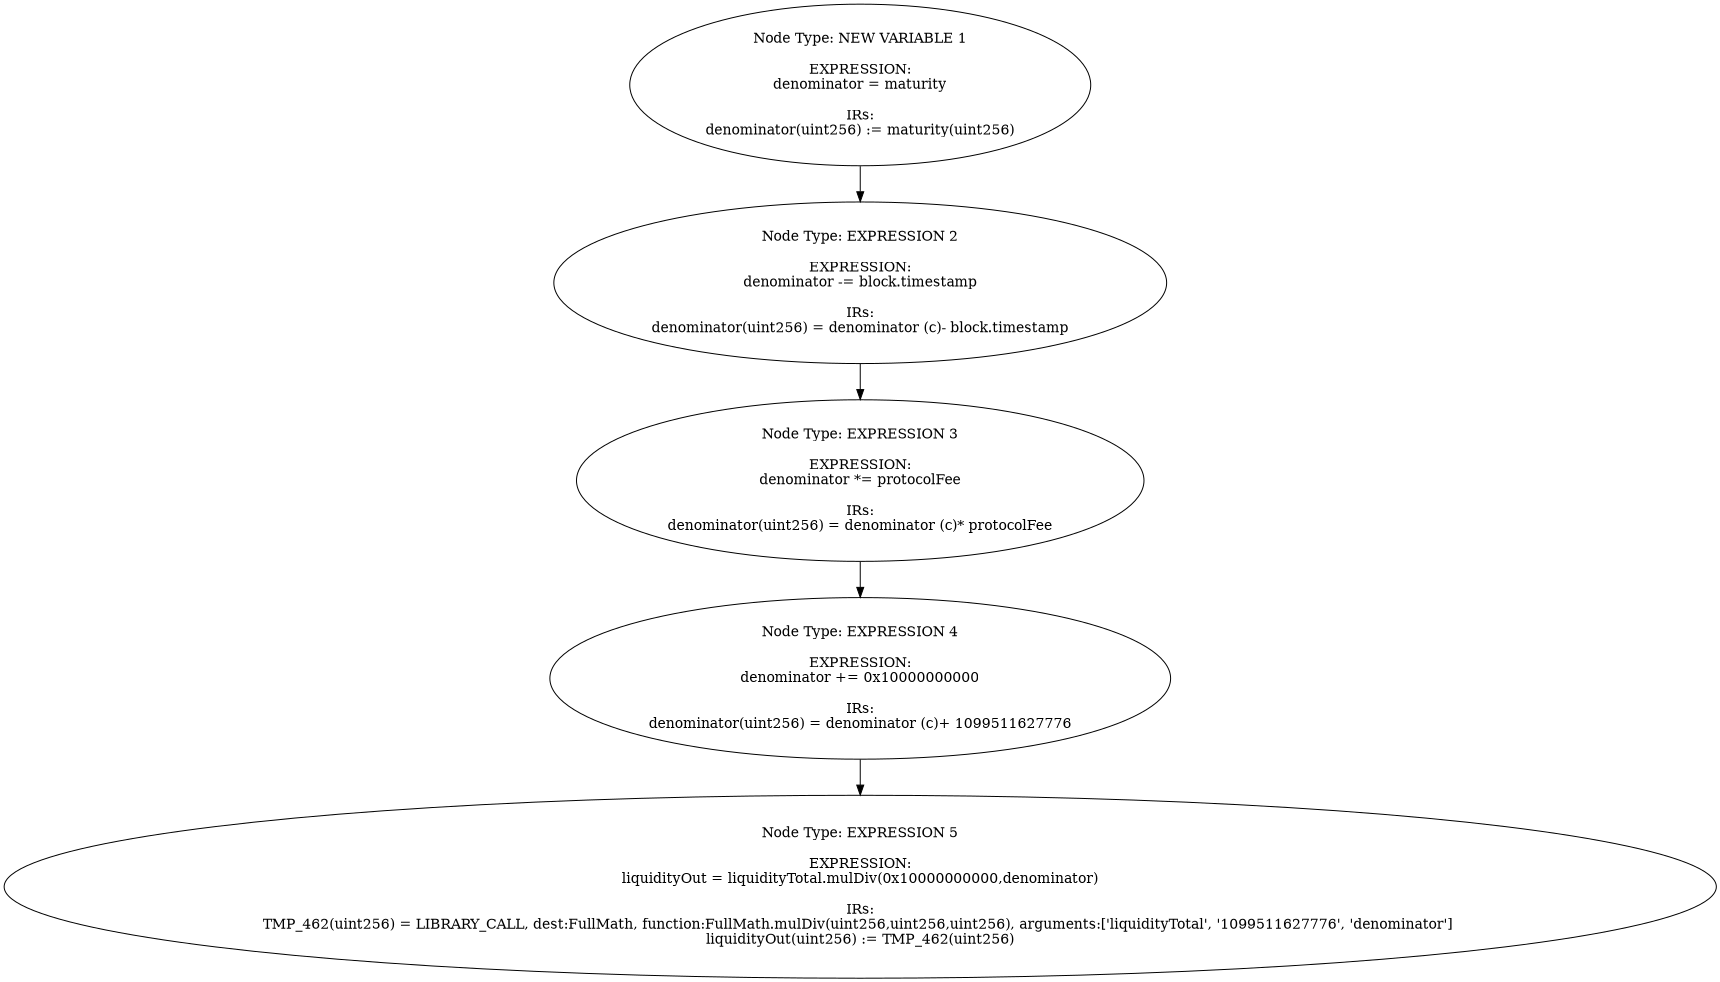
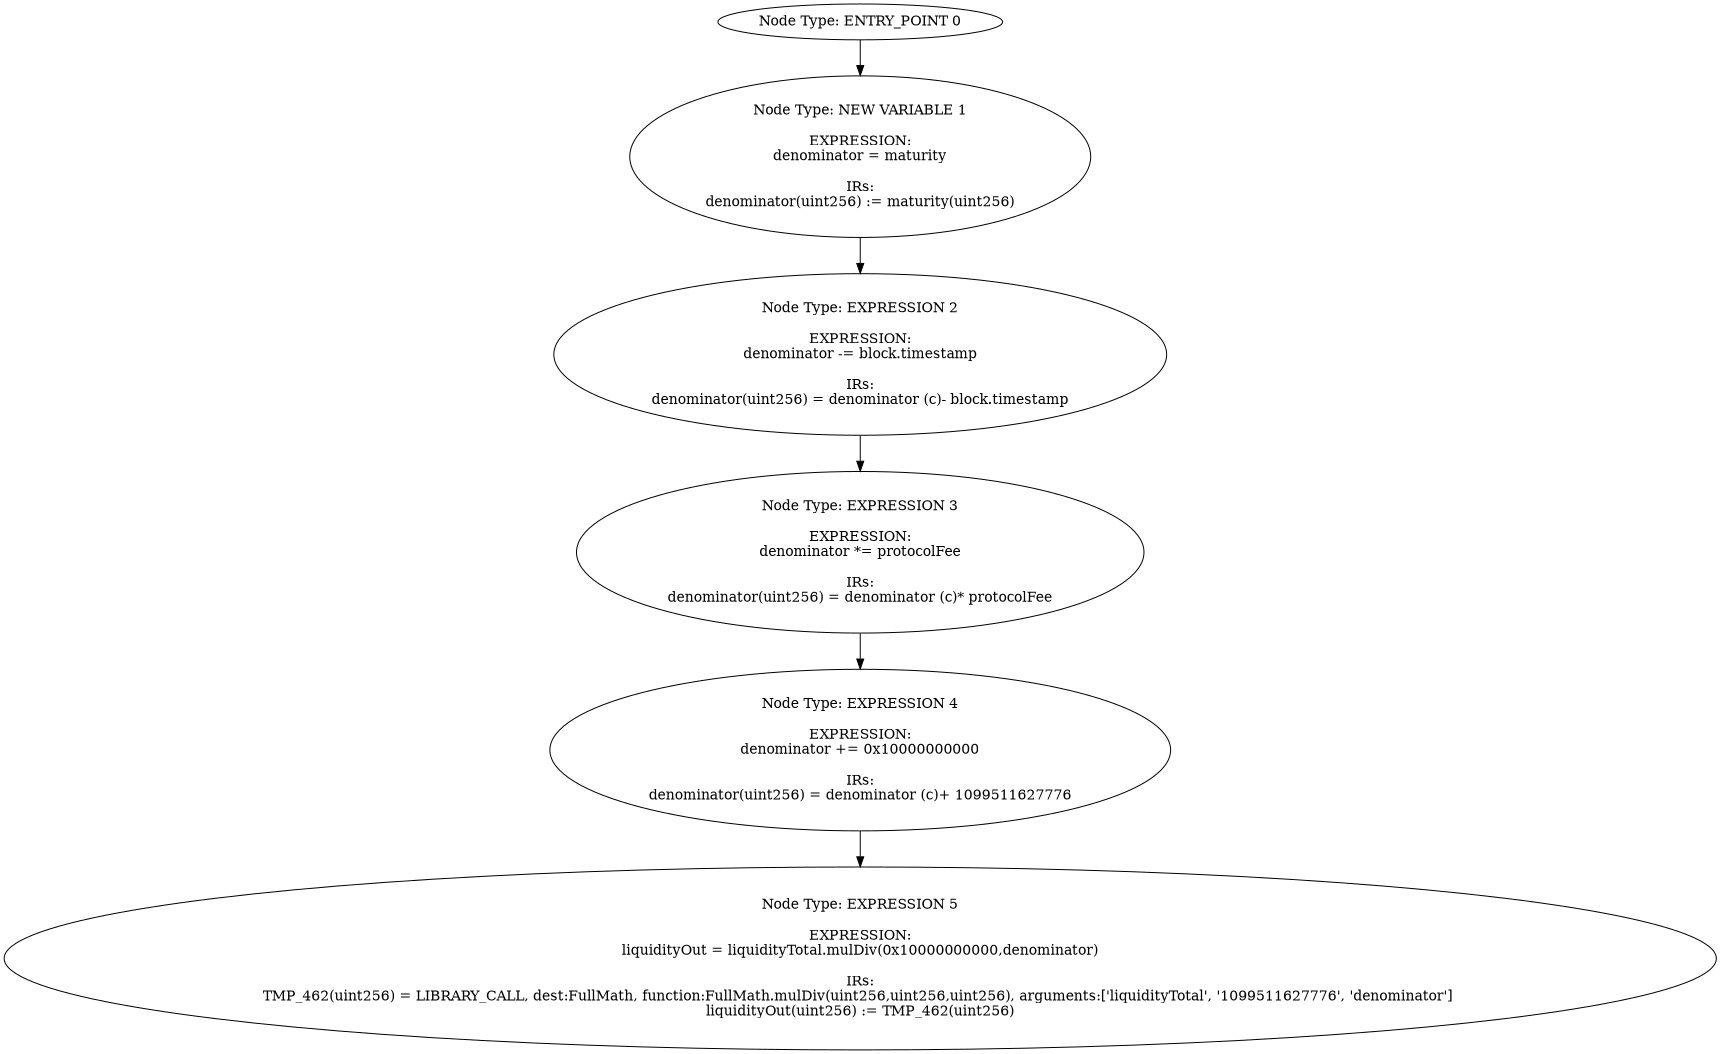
  digraph {
+   n1 [label="Node Type: ENTRY_POINT 0\n"]
    n2 [label="Node Type: NEW VARIABLE 1\n\nEXPRESSION:\ndenominator = maturity\n\nIRs:\ndenominator(uint256) := maturity(uint256)"]
    n3 [label="Node Type: EXPRESSION 2\n\nEXPRESSION:\ndenominator -= block.timestamp\n\nIRs:\ndenominator(uint256) = denominator (c)- block.timestamp"]
    n4 [label="Node Type: EXPRESSION 3\n\nEXPRESSION:\ndenominator *= protocolFee\n\nIRs:\ndenominator(uint256) = denominator (c)* protocolFee"]
    n5 [label="Node Type: EXPRESSION 4\n\nEXPRESSION:\ndenominator += 0x10000000000\n\nIRs:\ndenominator(uint256) = denominator (c)+ 1099511627776"]
    n6 [label="Node Type: EXPRESSION 5\n\nEXPRESSION:\nliquidityOut = liquidityTotal.mulDiv(0x10000000000,denominator)\n\nIRs:\nTMP_462(uint256) = LIBRARY_CALL, dest:FullMath, function:FullMath.mulDiv(uint256,uint256,uint256), arguments:['liquidityTotal', '1099511627776', 'denominator'] \nliquidityOut(uint256) := TMP_462(uint256)"]
+   n1 -> n2
    n2 -> n3
    n3 -> n4
    n4 -> n5
    n5 -> n6
  }
